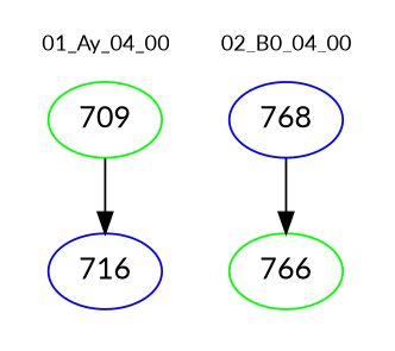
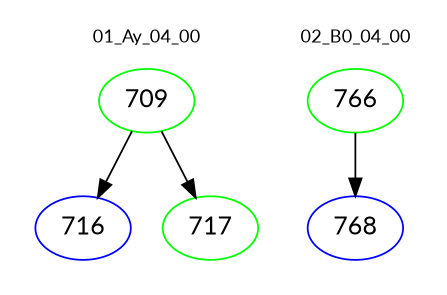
  digraph {
    fontname=Lato
    node [color=green fontname=Lato]
    edge [color=black fontname=Lato]
    n1 [label=709]
    n2 [color=blue label=716]
+   n3 [label=717]
    n4 [label=766]
    n5 [color=blue label=768]
    subgraph cluster_1 {
      color=white
      fontsize=10
      label="01_Ay_04_00"
      n1
      n2
+     n3
    }
    subgraph cluster_2 {
      color=white
      fontsize=10
      label="02_B0_04_00"
      n4
      n5
    }
    n1 -> n2
-   n5 -> n4
+   n1 -> n3
+   n4 -> n5
  }
